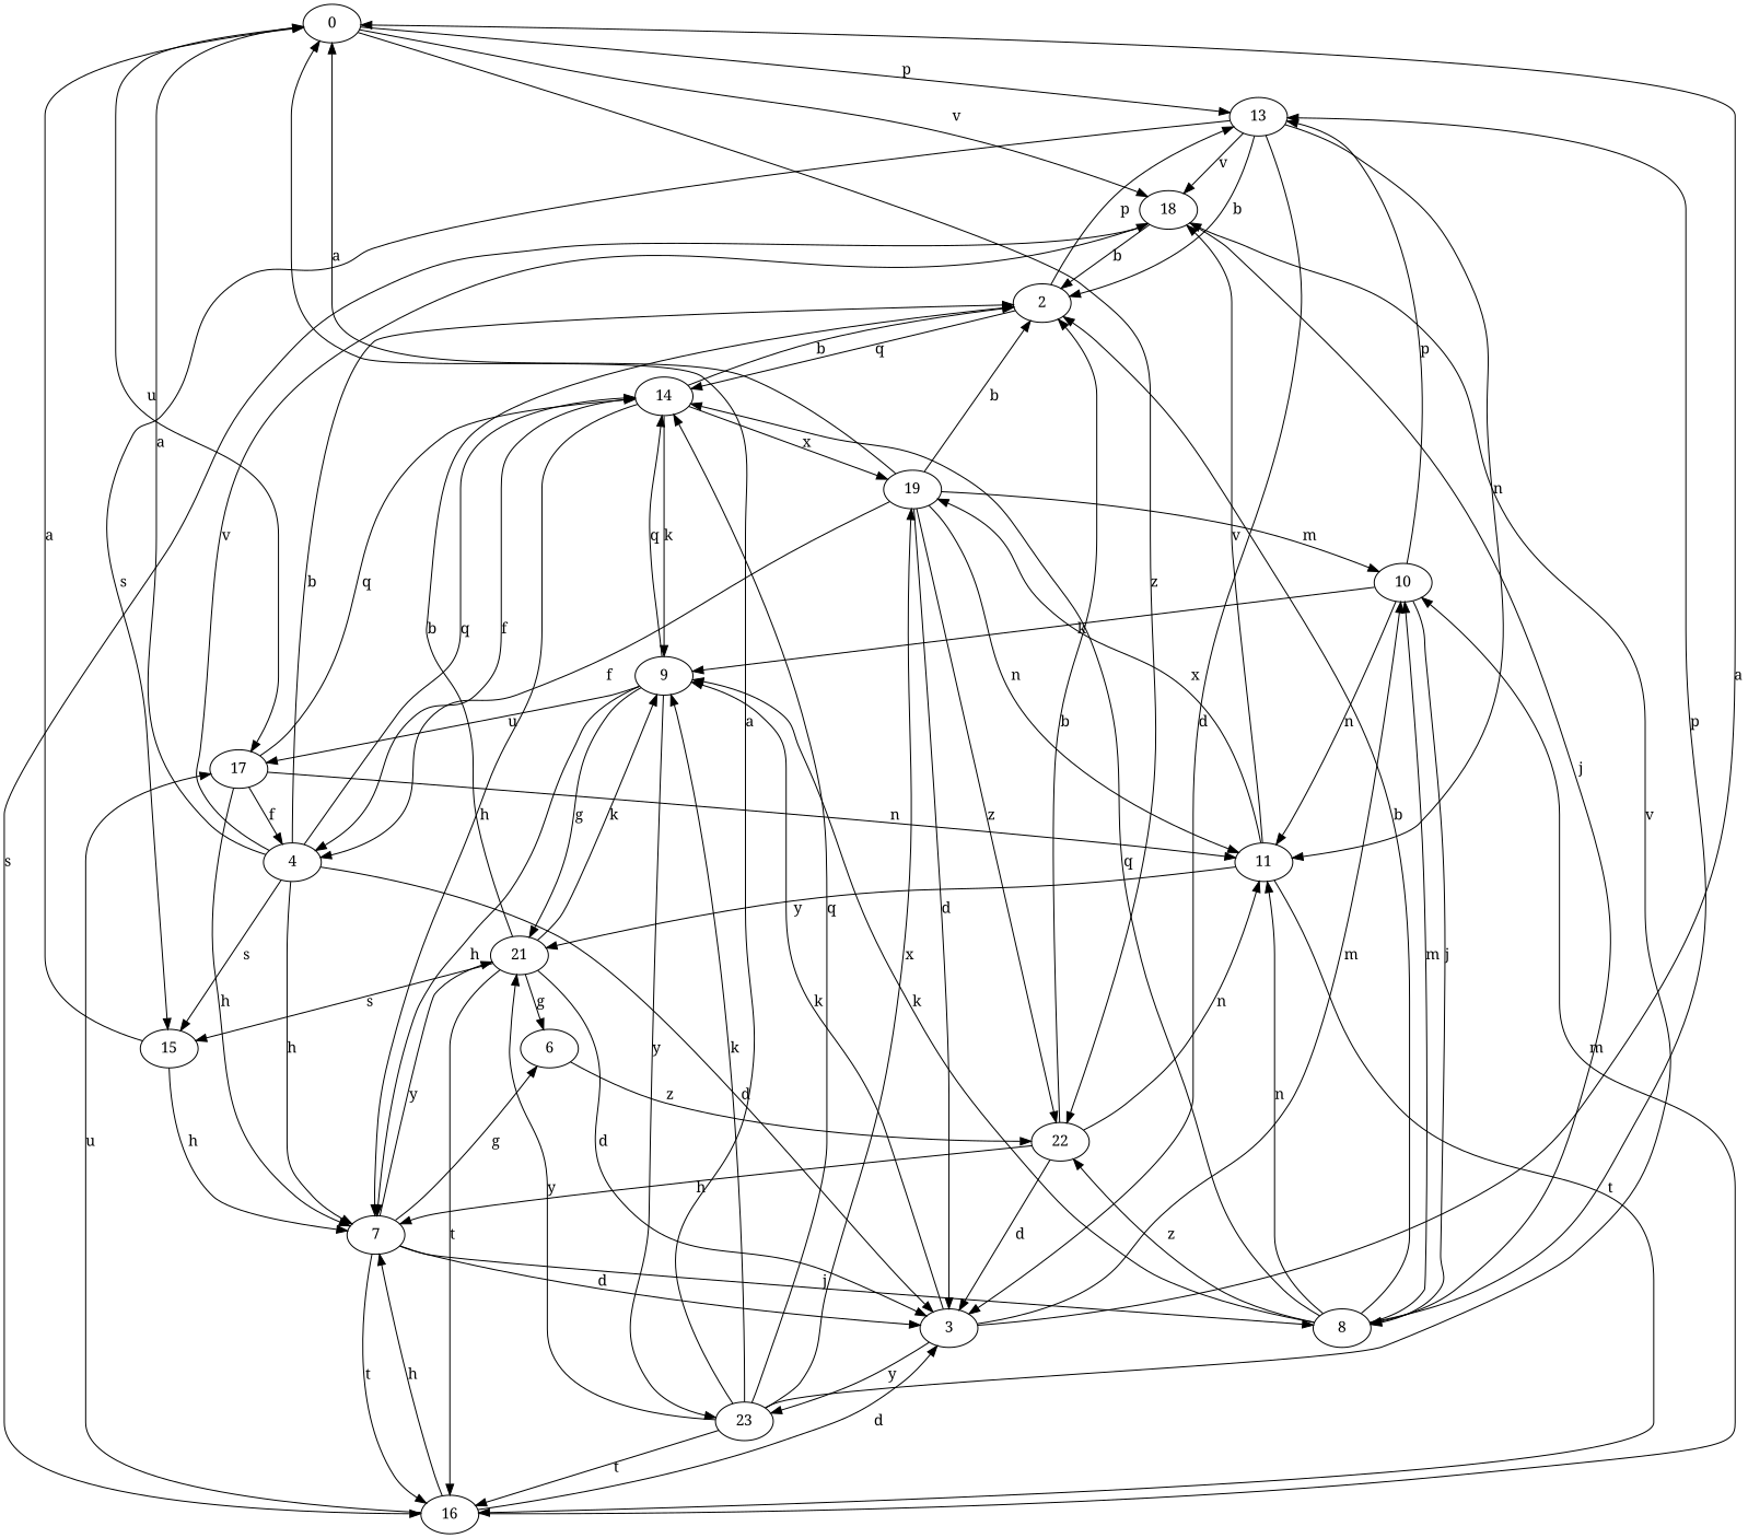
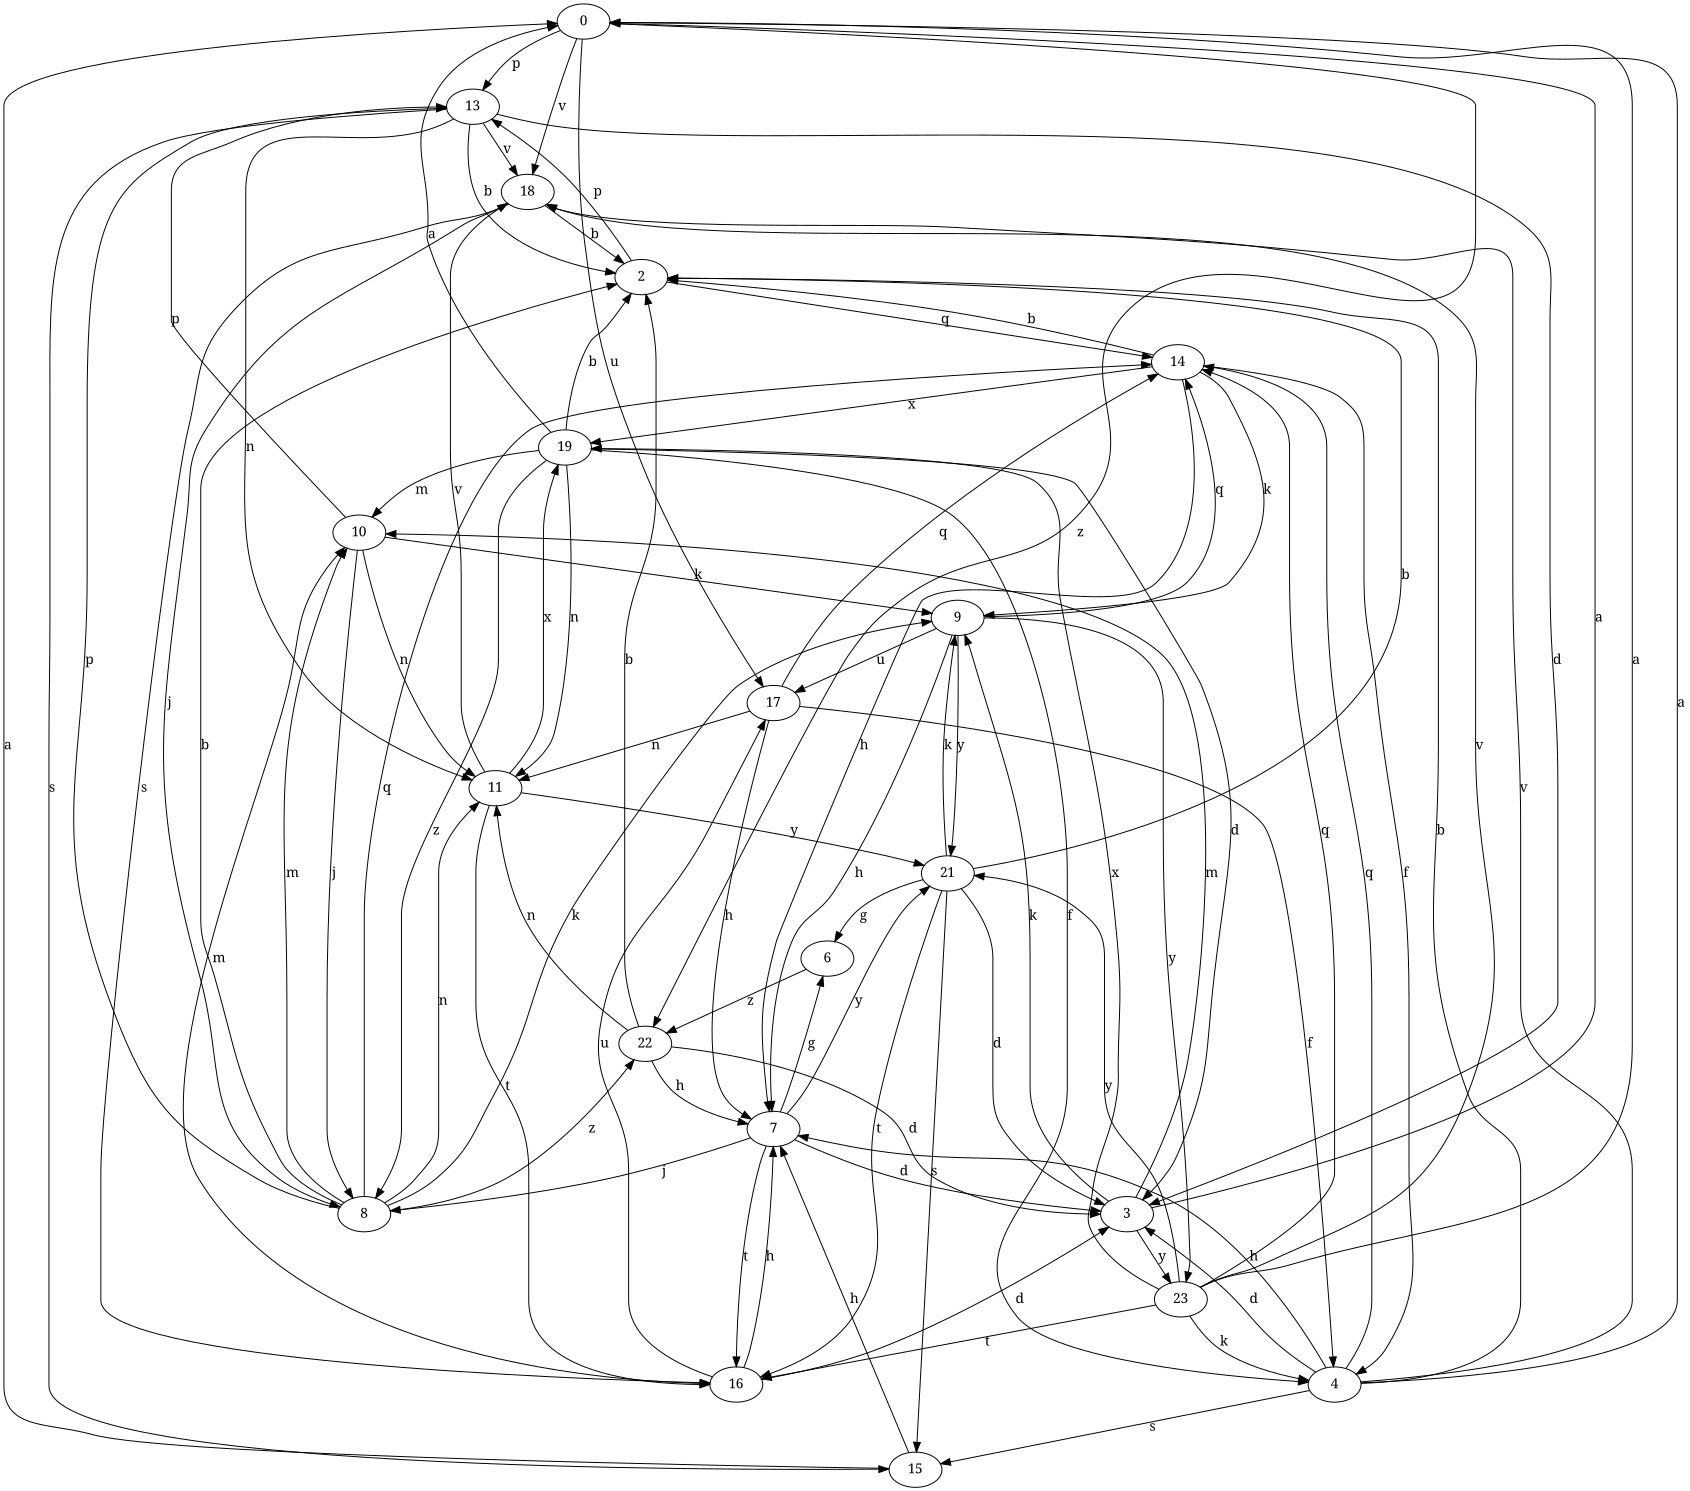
  strict digraph {
    fontname="Noto Serif"
    node [fontname="Noto Serif"]
    edge [fontname="Noto Serif"]
    0
    13
    17
    18
    22
    2
    3
    15
    11
    14
    4
    7
    8
    16
    9
    19
    10
    n18 [label=23]
    21
    6
    0 -> 13 [label=p]
    0 -> 17 [label=u]
    0 -> 18 [label=v]
    0 -> 22 [label=z]
    13 -> 18 [label=v]
    13 -> 2 [label=b]
    13 -> 3 [label=d]
    13 -> 15 [label=s]
    13 -> 11 [label=n]
    17 -> 11 [label=n]
    17 -> 14 [label=q]
    17 -> 4 [label=f]
    17 -> 7 [label=h]
    18 -> 2 [label=b]
    18 -> 8 [label=j]
    18 -> 16 [label=s]
    22 -> 2 [label=b]
    22 -> 3 [label=d]
    22 -> 11 [label=n]
    22 -> 7 [label=h]
    2 -> 13 [label=p]
    2 -> 14 [label=q]
    3 -> 0 [label=a]
    3 -> 9 [label=k]
    3 -> 10 [label=m]
    3 -> n18 [label=y]
    15 -> 0 [label=a]
    15 -> 7 [label=h]
    11 -> 18 [label=v]
    11 -> 16 [label=t]
    11 -> 19 [label=x]
    11 -> 21 [label=y]
    14 -> 2 [label=b]
    14 -> 4 [label=f]
    14 -> 7 [label=h]
    14 -> 9 [label=k]
    14 -> 19 [label=x]
    4 -> 0 [label=a]
    4 -> 18 [label=v]
    4 -> 2 [label=b]
    4 -> 3 [label=d]
    4 -> 15 [label=s]
    4 -> 14 [label=q]
    4 -> 7 [label=h]
    7 -> 3 [label=d]
    7 -> 8 [label=j]
    7 -> 16 [label=t]
    7 -> 21 [label=y]
    7 -> 6 [label=g]
    8 -> 13 [label=p]
    8 -> 22 [label=z]
    8 -> 2 [label=b]
    8 -> 11 [label=n]
    8 -> 14 [label=q]
    8 -> 9 [label=k]
    8 -> 10 [label=m]
    16 -> 17 [label=u]
    16 -> 3 [label=d]
    16 -> 7 [label=h]
    16 -> 10 [label=m]
    9 -> 17 [label=u]
    9 -> 14 [label=q]
    9 -> 7 [label=h]
    9 -> n18 [label=y]
-   9 -> 21 [label=g]
+   9 -> 21 [label=y]
    19 -> 0 [label=a]
-   19 -> 22 [label=z]
+   19 -> 8 [label=z]
    19 -> 2 [label=b]
    19 -> 3 [label=d]
    19 -> 11 [label=n]
    19 -> 4 [label=f]
    19 -> 10 [label=m]
    10 -> 13 [label=p]
    10 -> 11 [label=n]
    10 -> 8 [label=j]
    10 -> 9 [label=k]
    n18 -> 0 [label=a]
    n18 -> 18 [label=v]
    n18 -> 14 [label=q]
    n18 -> 16 [label=t]
-   n18 -> 9 [label=k]
+   n18 -> 4 [label=k]
    n18 -> 19 [label=x]
    n18 -> 21 [label=y]
    21 -> 2 [label=b]
    21 -> 3 [label=d]
    21 -> 15 [label=s]
    21 -> 16 [label=t]
    21 -> 9 [label=k]
    21 -> 6 [label=g]
    6 -> 22 [label=z]
  }
